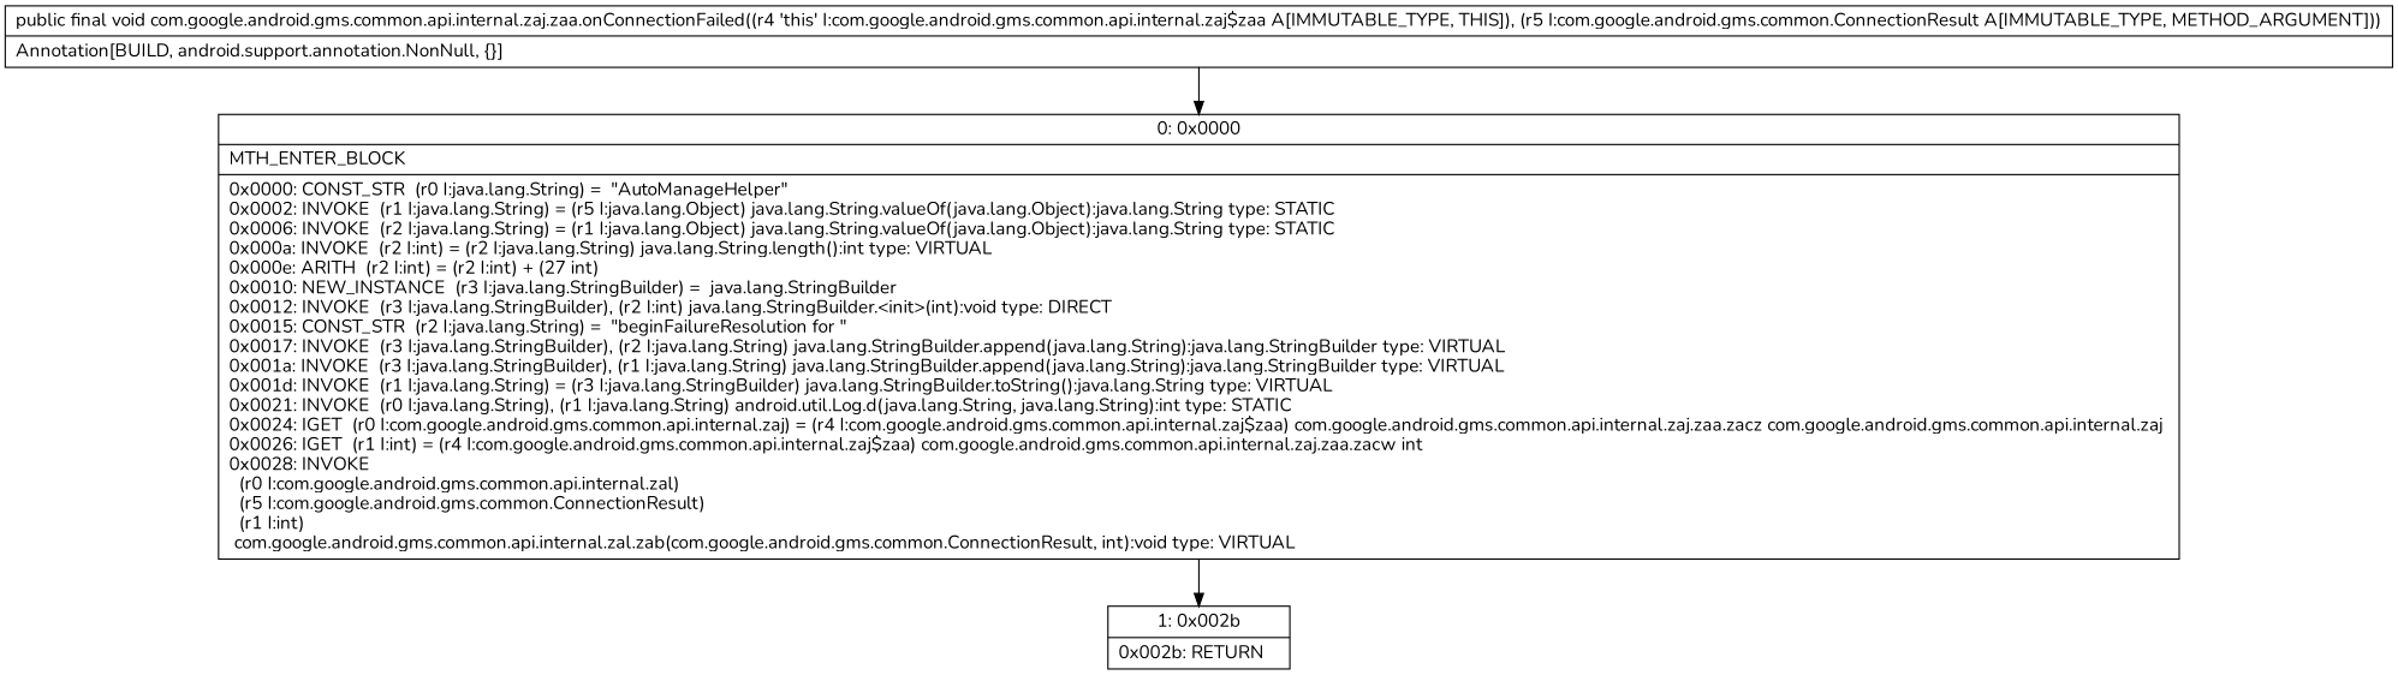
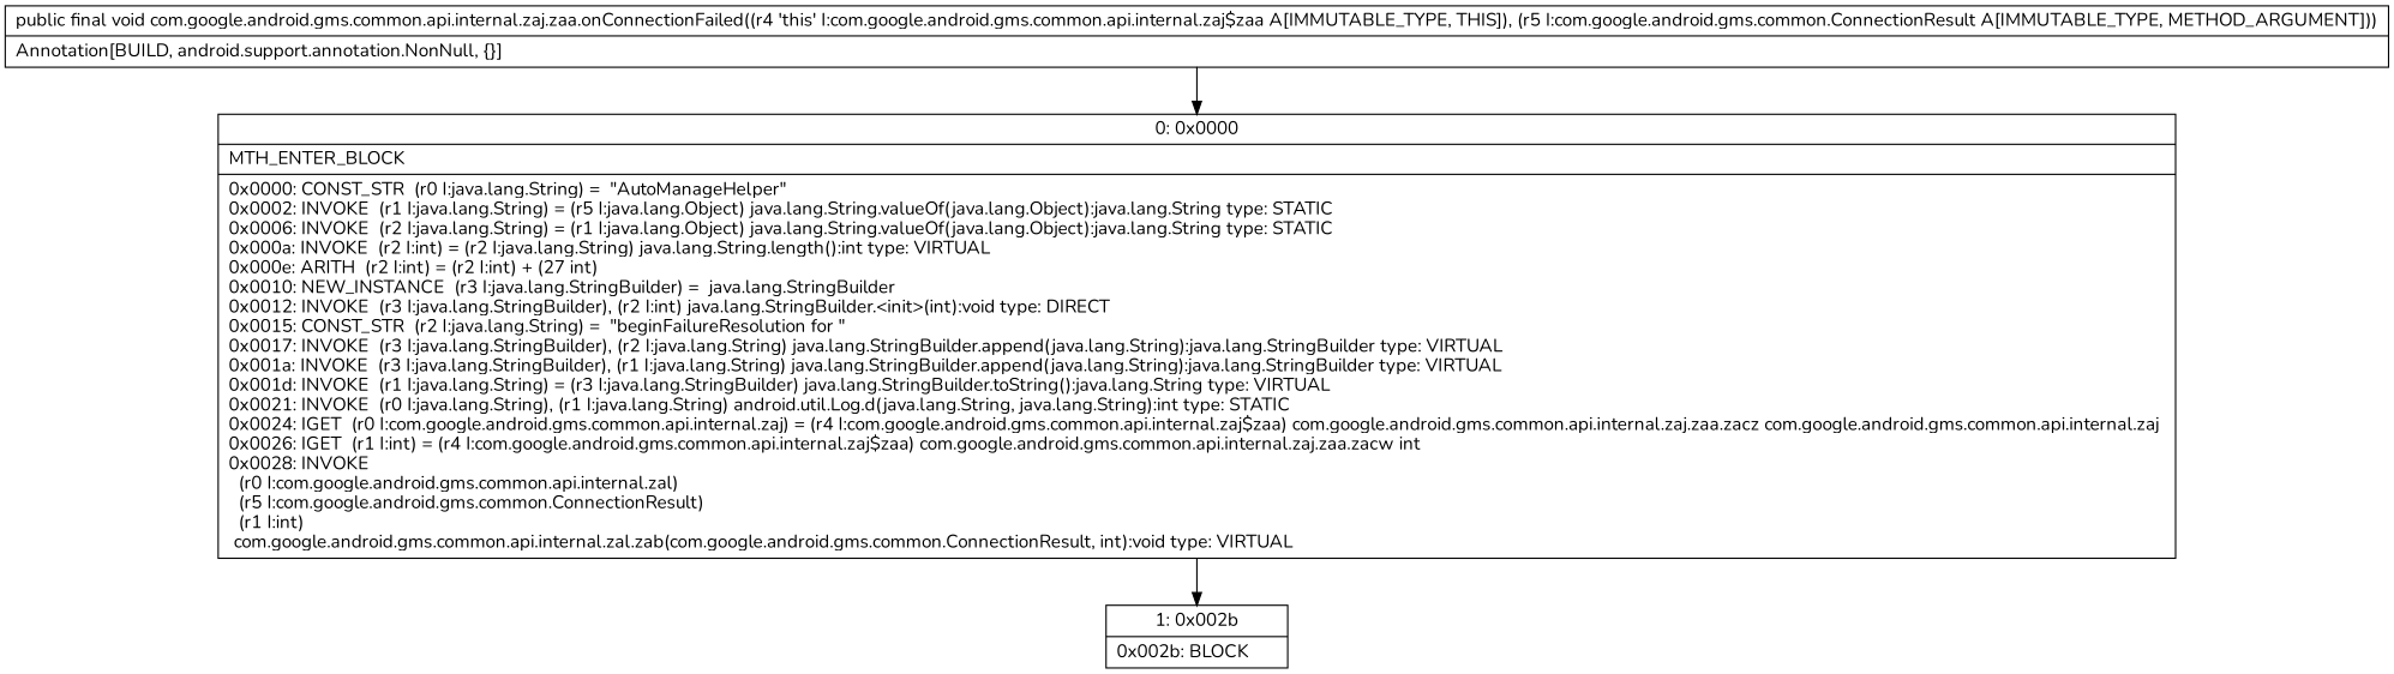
  digraph {
    fontname=Nunito
    node [shape=record fontname=Nunito]
    edge [fontname=Nunito]
    n1 [label="{0\:\ 0x0000|MTH_ENTER_BLOCK\l|0x0000: CONST_STR  (r0 I:java.lang.String) =  \"AutoManageHelper\" \l0x0002: INVOKE  (r1 I:java.lang.String) = (r5 I:java.lang.Object) java.lang.String.valueOf(java.lang.Object):java.lang.String type: STATIC \l0x0006: INVOKE  (r2 I:java.lang.String) = (r1 I:java.lang.Object) java.lang.String.valueOf(java.lang.Object):java.lang.String type: STATIC \l0x000a: INVOKE  (r2 I:int) = (r2 I:java.lang.String) java.lang.String.length():int type: VIRTUAL \l0x000e: ARITH  (r2 I:int) = (r2 I:int) + (27 int) \l0x0010: NEW_INSTANCE  (r3 I:java.lang.StringBuilder) =  java.lang.StringBuilder \l0x0012: INVOKE  (r3 I:java.lang.StringBuilder), (r2 I:int) java.lang.StringBuilder.\<init\>(int):void type: DIRECT \l0x0015: CONST_STR  (r2 I:java.lang.String) =  \"beginFailureResolution for \" \l0x0017: INVOKE  (r3 I:java.lang.StringBuilder), (r2 I:java.lang.String) java.lang.StringBuilder.append(java.lang.String):java.lang.StringBuilder type: VIRTUAL \l0x001a: INVOKE  (r3 I:java.lang.StringBuilder), (r1 I:java.lang.String) java.lang.StringBuilder.append(java.lang.String):java.lang.StringBuilder type: VIRTUAL \l0x001d: INVOKE  (r1 I:java.lang.String) = (r3 I:java.lang.StringBuilder) java.lang.StringBuilder.toString():java.lang.String type: VIRTUAL \l0x0021: INVOKE  (r0 I:java.lang.String), (r1 I:java.lang.String) android.util.Log.d(java.lang.String, java.lang.String):int type: STATIC \l0x0024: IGET  (r0 I:com.google.android.gms.common.api.internal.zaj) = (r4 I:com.google.android.gms.common.api.internal.zaj$zaa) com.google.android.gms.common.api.internal.zaj.zaa.zacz com.google.android.gms.common.api.internal.zaj \l0x0026: IGET  (r1 I:int) = (r4 I:com.google.android.gms.common.api.internal.zaj$zaa) com.google.android.gms.common.api.internal.zaj.zaa.zacw int \l0x0028: INVOKE  \l  (r0 I:com.google.android.gms.common.api.internal.zal)\l  (r5 I:com.google.android.gms.common.ConnectionResult)\l  (r1 I:int)\l com.google.android.gms.common.api.internal.zal.zab(com.google.android.gms.common.ConnectionResult, int):void type: VIRTUAL \l}"]
-   n2 [label="{1\:\ 0x002b|0x002b: RETURN   \l}"]
+   n2 [label="{1\:\ 0x002b|0x002b: BLOCK   \l}"]
    n3 [label="{public final void com.google.android.gms.common.api.internal.zaj.zaa.onConnectionFailed((r4 'this' I:com.google.android.gms.common.api.internal.zaj$zaa A[IMMUTABLE_TYPE, THIS]), (r5 I:com.google.android.gms.common.ConnectionResult A[IMMUTABLE_TYPE, METHOD_ARGUMENT]))  | Annotation[BUILD, android.support.annotation.NonNull, \{\}]\l}"]
    n1 -> n2
    n3 -> n1
  }
